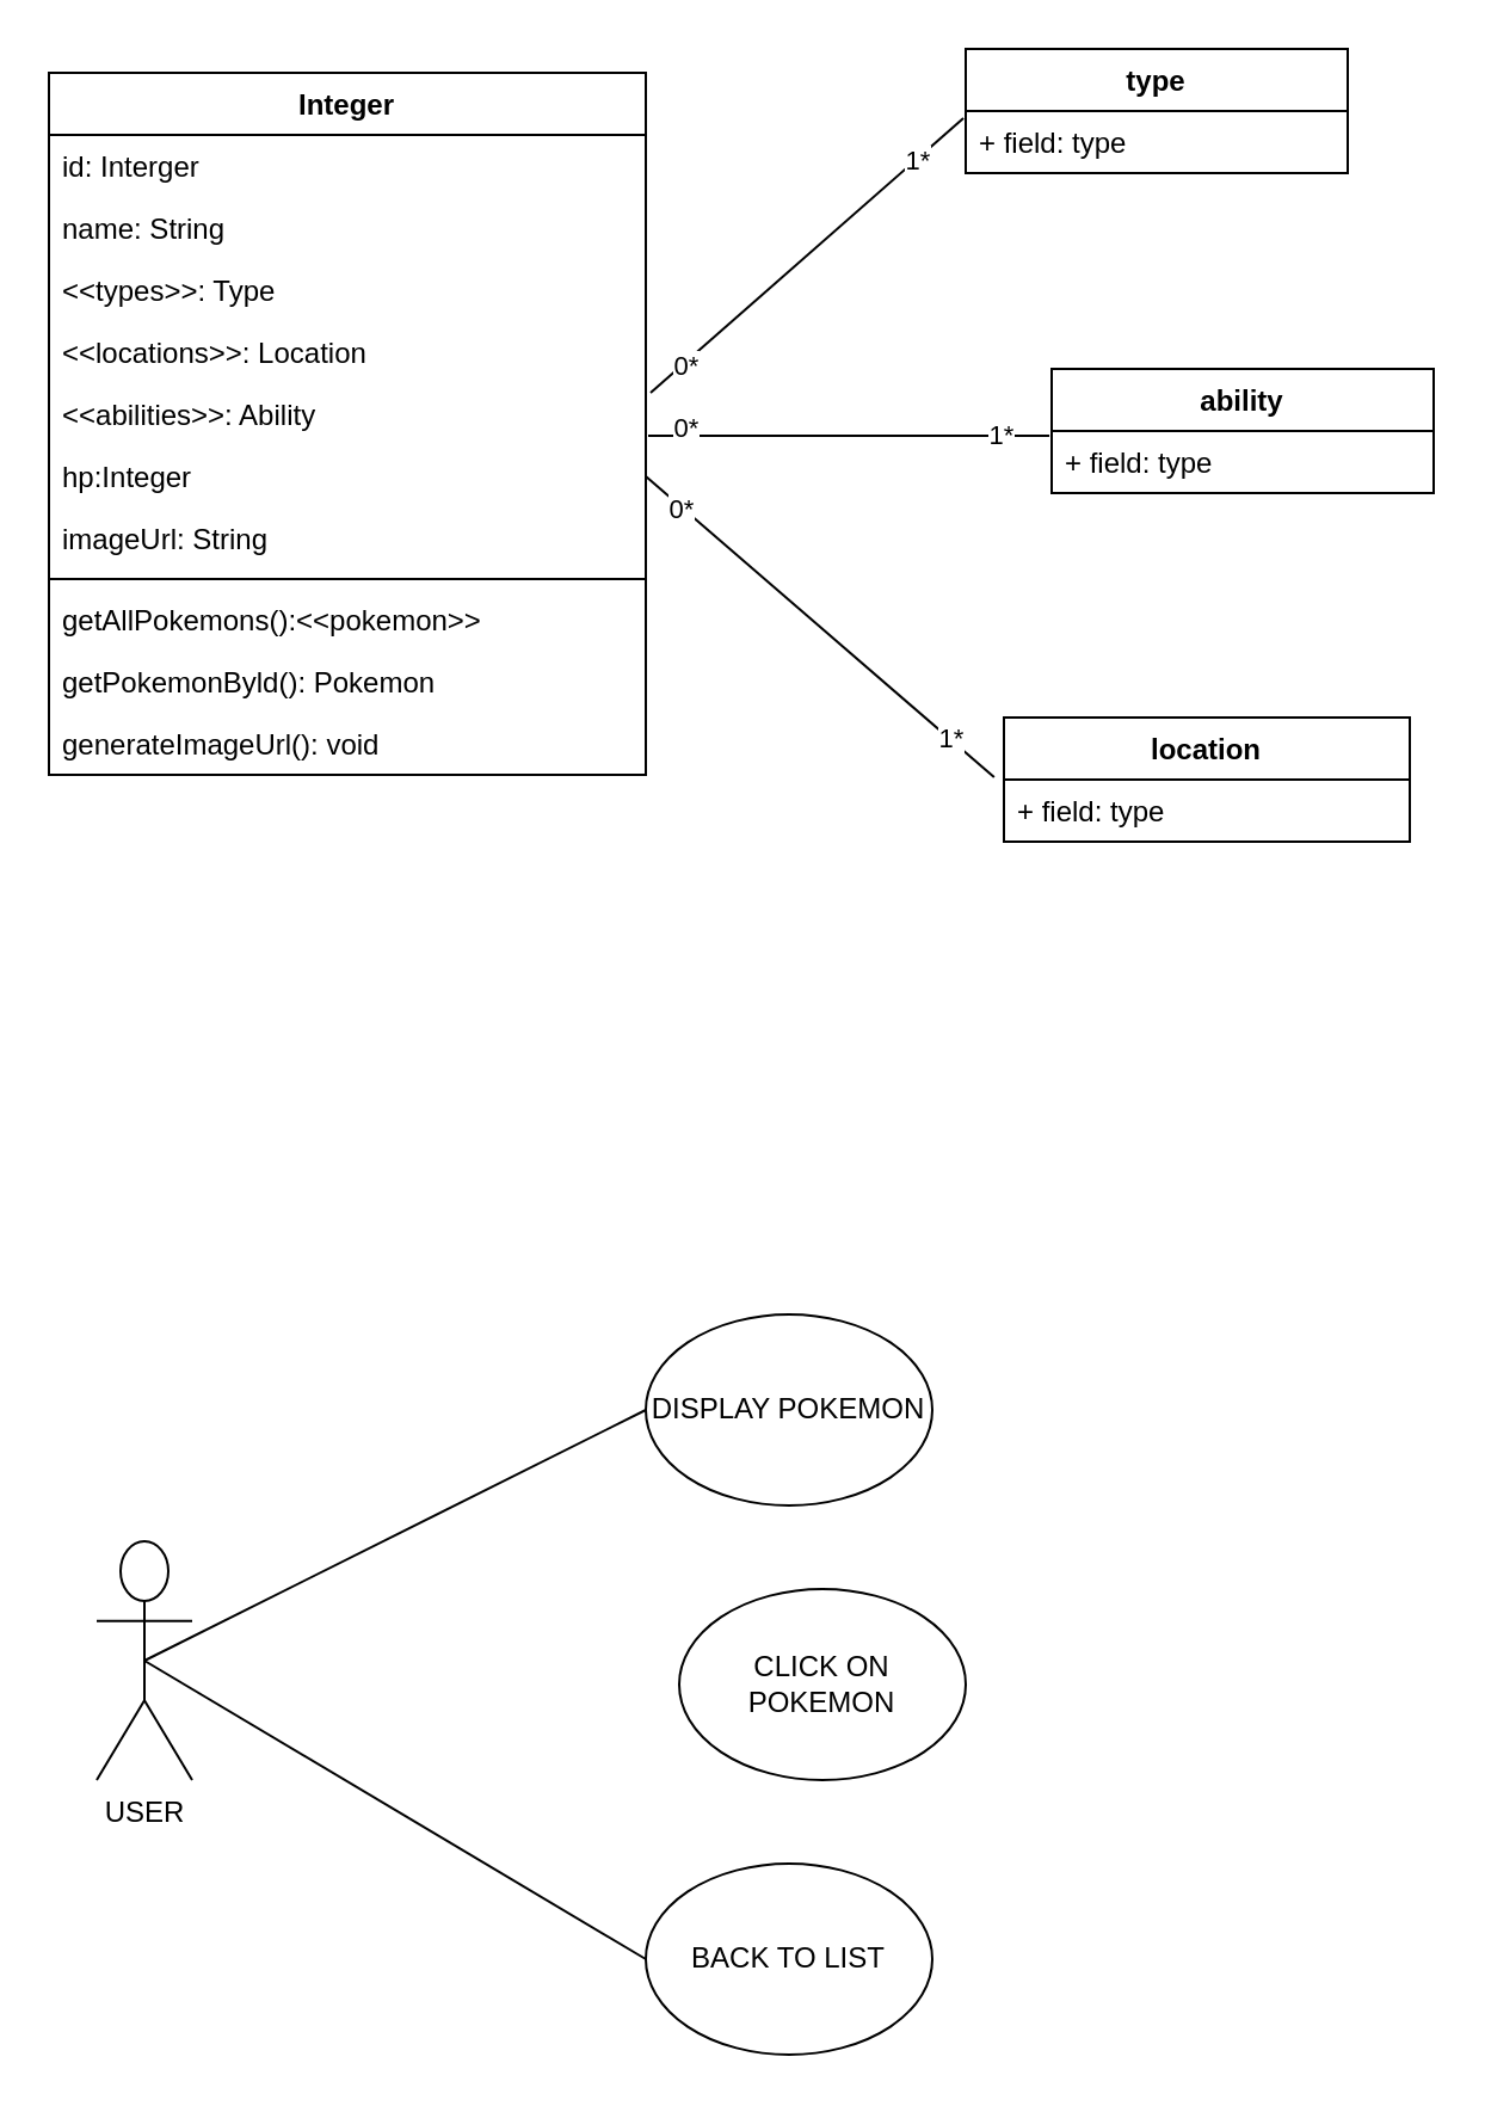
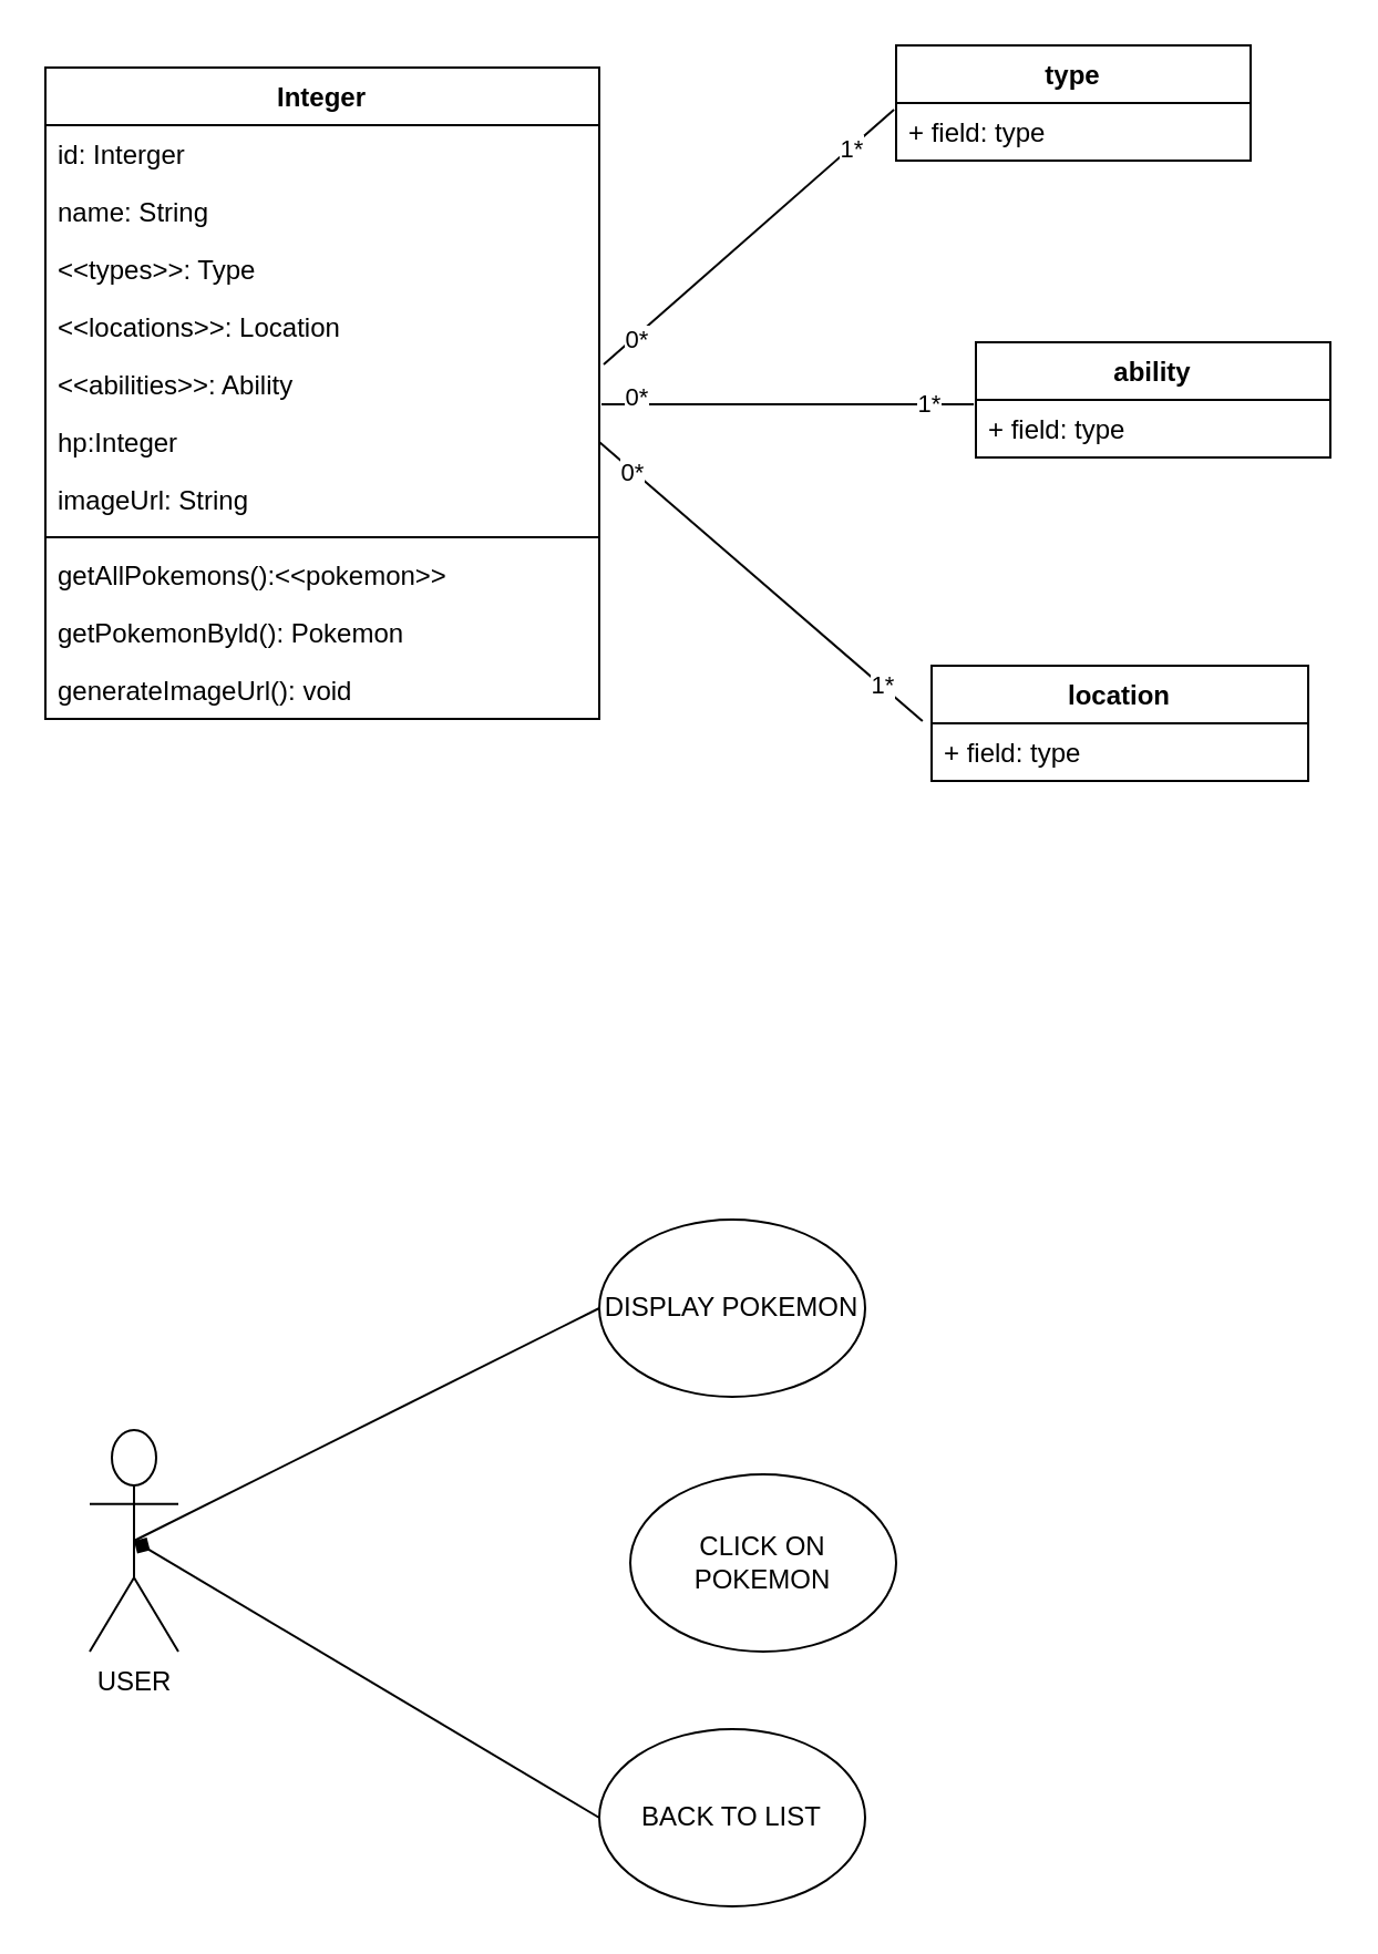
  <mxCell id="0" />
  <mxCell id="1" parent="0" />
  <mxCell id="2" value="Integer" style="swimlane;fontStyle=1;align=center;verticalAlign=top;childLayout=stackLayout;horizontal=1;startSize=26;horizontalStack=0;resizeParent=1;resizeParentMax=0;resizeLast=0;collapsible=1;marginBottom=0;" vertex="1" parent="1"><mxGeometry x="20" y="30" width="250" height="294" as="geometry" /></mxCell>
  <mxCell id="3" value="id: Interger   " style="text;strokeColor=none;fillColor=none;align=left;verticalAlign=top;spacingLeft=4;spacingRight=4;overflow=hidden;rotatable=0;points=[[0,0.5],[1,0.5]];portConstraint=eastwest;" vertex="1" parent="2"><mxGeometry y="26" width="250" height="26" as="geometry" /></mxCell>
  <mxCell id="4" value="name: String" style="text;strokeColor=none;fillColor=none;align=left;verticalAlign=top;spacingLeft=4;spacingRight=4;overflow=hidden;rotatable=0;points=[[0,0.5],[1,0.5]];portConstraint=eastwest;" vertex="1" parent="2"><mxGeometry y="52" width="250" height="26" as="geometry" /></mxCell>
  <mxCell id="5" value="&lt;&lt;types&gt;&gt;: Type" style="text;strokeColor=none;fillColor=none;align=left;verticalAlign=top;spacingLeft=4;spacingRight=4;overflow=hidden;rotatable=0;points=[[0,0.5],[1,0.5]];portConstraint=eastwest;" vertex="1" parent="2"><mxGeometry y="78" width="250" height="26" as="geometry" /></mxCell>
  <mxCell id="6" value="&lt;&lt;locations&gt;&gt;: Location" style="text;strokeColor=none;fillColor=none;align=left;verticalAlign=top;spacingLeft=4;spacingRight=4;overflow=hidden;rotatable=0;points=[[0,0.5],[1,0.5]];portConstraint=eastwest;" vertex="1" parent="2"><mxGeometry y="104" width="250" height="26" as="geometry" /></mxCell>
  <mxCell id="7" value="&lt;&lt;abilities&gt;&gt;: Ability" style="text;strokeColor=none;fillColor=none;align=left;verticalAlign=top;spacingLeft=4;spacingRight=4;overflow=hidden;rotatable=0;points=[[0,0.5],[1,0.5]];portConstraint=eastwest;" vertex="1" parent="2"><mxGeometry y="130" width="250" height="26" as="geometry" /></mxCell>
  <mxCell id="8" value="hp:Integer" style="text;strokeColor=none;fillColor=none;align=left;verticalAlign=top;spacingLeft=4;spacingRight=4;overflow=hidden;rotatable=0;points=[[0,0.5],[1,0.5]];portConstraint=eastwest;" vertex="1" parent="2"><mxGeometry y="156" width="250" height="26" as="geometry" /></mxCell>
  <mxCell id="9" value="imageUrl: String" style="text;strokeColor=none;fillColor=none;align=left;verticalAlign=top;spacingLeft=4;spacingRight=4;overflow=hidden;rotatable=0;points=[[0,0.5],[1,0.5]];portConstraint=eastwest;" vertex="1" parent="2"><mxGeometry y="182" width="250" height="26" as="geometry" /></mxCell>
  <mxCell id="10" value="" style="line;strokeWidth=1;fillColor=none;align=left;verticalAlign=middle;spacingTop=-1;spacingLeft=3;spacingRight=3;rotatable=0;labelPosition=right;points=[];portConstraint=eastwest;strokeColor=inherit;" vertex="1" parent="2"><mxGeometry y="208" width="250" height="8" as="geometry" /></mxCell>
  <mxCell id="11" value="getAllPokemons():&lt;&lt;pokemon&gt;&gt;" style="text;strokeColor=none;fillColor=none;align=left;verticalAlign=top;spacingLeft=4;spacingRight=4;overflow=hidden;rotatable=0;points=[[0,0.5],[1,0.5]];portConstraint=eastwest;" vertex="1" parent="2"><mxGeometry y="216" width="250" height="26" as="geometry" /></mxCell>
  <mxCell id="12" value="getPokemonByld(): Pokemon" style="text;strokeColor=none;fillColor=none;align=left;verticalAlign=top;spacingLeft=4;spacingRight=4;overflow=hidden;rotatable=0;points=[[0,0.5],[1,0.5]];portConstraint=eastwest;" vertex="1" parent="2"><mxGeometry y="242" width="250" height="26" as="geometry" /></mxCell>
  <mxCell id="13" value="generateImageUrl(): void" style="text;strokeColor=none;fillColor=none;align=left;verticalAlign=top;spacingLeft=4;spacingRight=4;overflow=hidden;rotatable=0;points=[[0,0.5],[1,0.5]];portConstraint=eastwest;" vertex="1" parent="2"><mxGeometry y="268" width="250" height="26" as="geometry" /></mxCell>
  <mxCell id="14" value="type" style="swimlane;fontStyle=1;align=center;verticalAlign=top;childLayout=stackLayout;horizontal=1;startSize=26;horizontalStack=0;resizeParent=1;resizeParentMax=0;resizeLast=0;collapsible=1;marginBottom=0;" vertex="1" parent="1"><mxGeometry x="404" y="20" width="160" height="52" as="geometry" /></mxCell>
  <mxCell id="15" value="+ field: type" style="text;strokeColor=none;fillColor=none;align=left;verticalAlign=top;spacingLeft=4;spacingRight=4;overflow=hidden;rotatable=0;points=[[0,0.5],[1,0.5]];portConstraint=eastwest;" vertex="1" parent="14"><mxGeometry y="26" width="160" height="26" as="geometry" /></mxCell>
  <mxCell id="16" value="ability" style="swimlane;fontStyle=1;align=center;verticalAlign=top;childLayout=stackLayout;horizontal=1;startSize=26;horizontalStack=0;resizeParent=1;resizeParentMax=0;resizeLast=0;collapsible=1;marginBottom=0;" vertex="1" parent="1"><mxGeometry x="440" y="154" width="160" height="52" as="geometry" /></mxCell>
  <mxCell id="17" value="+ field: type" style="text;strokeColor=none;fillColor=none;align=left;verticalAlign=top;spacingLeft=4;spacingRight=4;overflow=hidden;rotatable=0;points=[[0,0.5],[1,0.5]];portConstraint=eastwest;" vertex="1" parent="16"><mxGeometry y="26" width="160" height="26" as="geometry" /></mxCell>
  <mxCell id="18" value="location" style="swimlane;fontStyle=1;align=center;verticalAlign=top;childLayout=stackLayout;horizontal=1;startSize=26;horizontalStack=0;resizeParent=1;resizeParentMax=0;resizeLast=0;collapsible=1;marginBottom=0;" vertex="1" parent="1"><mxGeometry x="420" y="300" width="170" height="52" as="geometry" /></mxCell>
  <mxCell id="19" value="+ field: type" style="text;strokeColor=none;fillColor=none;align=left;verticalAlign=top;spacingLeft=4;spacingRight=4;overflow=hidden;rotatable=0;points=[[0,0.5],[1,0.5]];portConstraint=eastwest;" vertex="1" parent="18"><mxGeometry y="26" width="170" height="26" as="geometry" /></mxCell>
  <mxCell id="20" value="USER" style="shape=umlActor;verticalLabelPosition=bottom;verticalAlign=top;html=1;outlineConnect=0;" vertex="1" parent="1"><mxGeometry x="40" y="645" width="40" height="100" as="geometry" /></mxCell>
  <mxCell id="21" value="DISPLAY POKEMON" style="ellipse;whiteSpace=wrap;html=1;" vertex="1" parent="1"><mxGeometry x="270" y="550" width="120" height="80" as="geometry" /></mxCell>
  <mxCell id="22" value="BACK TO LIST" style="ellipse;whiteSpace=wrap;html=1;" vertex="1" parent="1"><mxGeometry x="270" y="780" width="120" height="80" as="geometry" /></mxCell>
  <mxCell id="23" value="CLICK ON POKEMON" style="ellipse;whiteSpace=wrap;html=1;" vertex="1" parent="1"><mxGeometry x="284" y="665" width="120" height="80" as="geometry" /></mxCell>
  <mxCell id="24" value="" style="endArrow=none;html=1;rounded=0;exitX=0;exitY=0.5;exitDx=0;exitDy=0;entryX=0.5;entryY=0.5;entryDx=0;entryDy=0;entryPerimeter=0;" edge="1" parent="1" source="21" target="20"><mxGeometry width="50" height="50" relative="1" as="geometry"><mxPoint x="290" y="930" as="sourcePoint" /><mxPoint x="340" y="880" as="targetPoint" /></mxGeometry></mxCell>
- <mxCell id="25" value="" style="endArrow=none;html=1;rounded=0;exitX=0;exitY=0.5;exitDx=0;exitDy=0;entryX=0.5;entryY=0.5;entryDx=0;entryDy=0;entryPerimeter=0;" edge="1" parent="1" source="22" target="20"><mxGeometry width="50" height="50" relative="1" as="geometry"><mxPoint x="290" y="930" as="sourcePoint" /><mxPoint x="340" y="880" as="targetPoint" /></mxGeometry></mxCell>
+ <mxCell id="25" value="" style="endArrow=diamond;html=1;rounded=0;exitX=0;exitY=0.5;exitDx=0;exitDy=0;entryX=0.5;entryY=0.5;entryDx=0;entryDy=0;entryPerimeter=0;" edge="1" parent="1" source="22" target="20"><mxGeometry width="50" height="50" relative="1" as="geometry"><mxPoint x="290" y="930" as="sourcePoint" /><mxPoint x="340" y="880" as="targetPoint" /></mxGeometry></mxCell>
  <mxCell id="26" value="" style="endArrow=none;html=1;rounded=0;entryX=-0.006;entryY=0.115;entryDx=0;entryDy=0;entryPerimeter=0;exitX=1.008;exitY=0.154;exitDx=0;exitDy=0;exitPerimeter=0;" edge="1" parent="1" source="7" target="15"><mxGeometry width="50" height="50" relative="1" as="geometry"><mxPoint x="290" y="190" as="sourcePoint" /><mxPoint x="340" y="140" as="targetPoint" /></mxGeometry></mxCell>
  <mxCell id="27" value="0*" style="edgeLabel;html=1;align=center;verticalAlign=middle;resizable=0;points=[];" vertex="1" connectable="0" parent="26"><mxGeometry x="-0.787" y="-2" relative="1" as="geometry"><mxPoint x="-1" as="offset" /></mxGeometry></mxCell>
  <mxCell id="28" value="1*" style="edgeLabel;html=1;align=center;verticalAlign=middle;resizable=0;points=[];" vertex="1" connectable="0" parent="26"><mxGeometry x="0.699" relative="1" as="geometry"><mxPoint as="offset" /></mxGeometry></mxCell>
  <mxCell id="29" value="" style="endArrow=none;html=1;rounded=0;exitX=-0.006;exitY=0.077;exitDx=0;exitDy=0;exitPerimeter=0;entryX=1.004;entryY=0.846;entryDx=0;entryDy=0;entryPerimeter=0;" edge="1" parent="1" source="17" target="7"><mxGeometry width="50" height="50" relative="1" as="geometry"><mxPoint x="290" y="190" as="sourcePoint" /><mxPoint x="340" y="140" as="targetPoint" /></mxGeometry></mxCell>
  <mxCell id="30" value="0*" style="edgeLabel;html=1;align=center;verticalAlign=middle;resizable=0;points=[];" vertex="1" connectable="0" parent="29"><mxGeometry x="0.822" y="-3" relative="1" as="geometry"><mxPoint as="offset" /></mxGeometry></mxCell>
  <mxCell id="31" value="1*" style="edgeLabel;html=1;align=center;verticalAlign=middle;resizable=0;points=[];" vertex="1" connectable="0" parent="29"><mxGeometry x="-0.75" y="-1" relative="1" as="geometry"><mxPoint as="offset" /></mxGeometry></mxCell>
  <mxCell id="32" value="" style="endArrow=none;html=1;rounded=0;entryX=-0.024;entryY=-0.038;entryDx=0;entryDy=0;entryPerimeter=0;exitX=1;exitY=0.5;exitDx=0;exitDy=0;" edge="1" parent="1" source="8" target="19"><mxGeometry width="50" height="50" relative="1" as="geometry"><mxPoint x="290" y="190" as="sourcePoint" /><mxPoint x="340" y="140" as="targetPoint" /></mxGeometry></mxCell>
  <mxCell id="33" value="0*" style="edgeLabel;html=1;align=center;verticalAlign=middle;resizable=0;points=[];" vertex="1" connectable="0" parent="32"><mxGeometry x="-0.795" y="-1" relative="1" as="geometry"><mxPoint as="offset" /></mxGeometry></mxCell>
  <mxCell id="34" value="1*" style="edgeLabel;html=1;align=center;verticalAlign=middle;resizable=0;points=[];" vertex="1" connectable="0" parent="32"><mxGeometry x="0.743" relative="1" as="geometry"><mxPoint as="offset" /></mxGeometry></mxCell>
